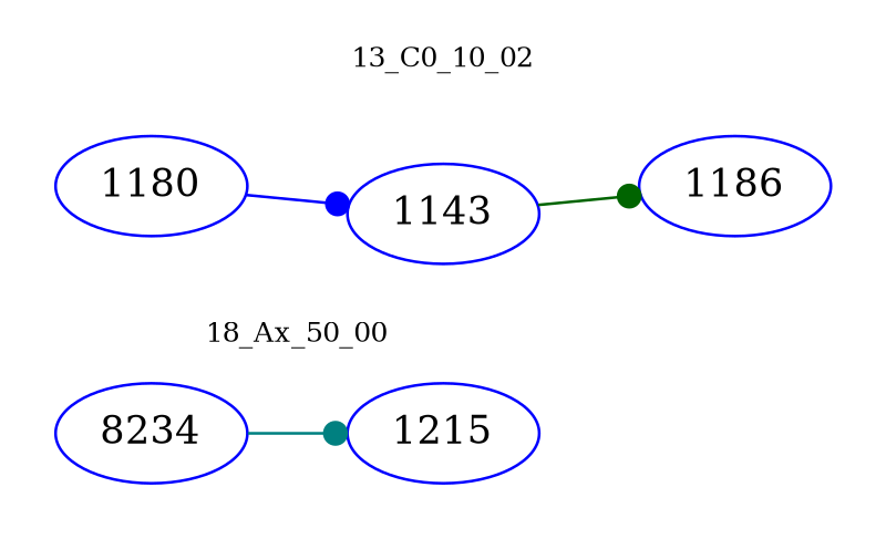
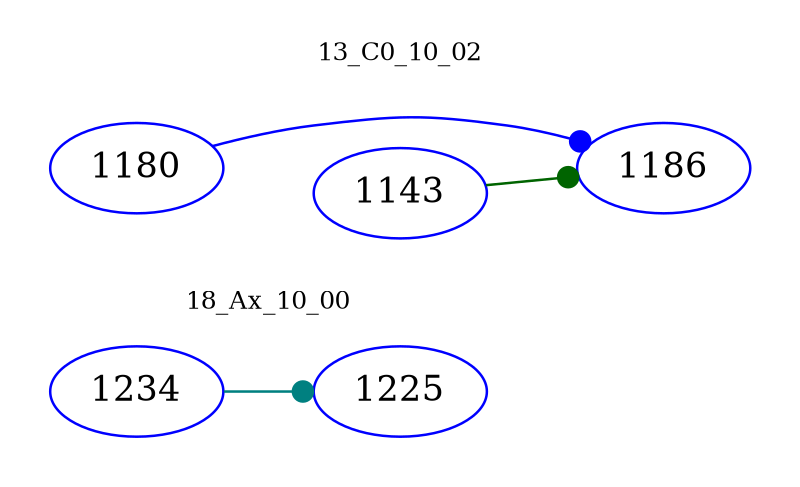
  digraph {
    rankdir=LR
    node [color=blue]
    edge [arrowhead=dot]
-   n1 [label=8234]
-   n2 [label=1215]
+   n1 [label=1234]
+   n2 [label=1225]
    n3 [label=1180]
    n4 [label=1143]
    n5 [label=1186]
    subgraph cluster_1 {
      color=white
      fontsize=10
-     label="18_Ax_50_00"
+     label="18_Ax_10_00"
      n1
      n2
    }
    subgraph cluster_2 {
      color=white
      fontsize=10
      label="13_C0_10_02"
      n3
      n4
      n5
    }
    n1 -> n2 [color=teal]
-   n3 -> n4 [color=blue]
+   n3 -> n5 [color=blue]
    n4 -> n5 [color=darkgreen]
  }
